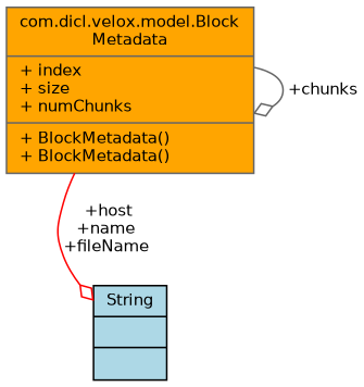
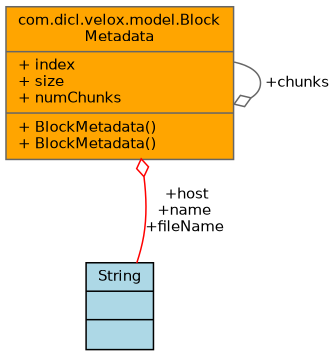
  digraph {
    node [fontname=Helvetica fontsize=10 shape=record style=filled]
    edge [arrowhead=odiamond fontname=Helvetica fontsize=10 labelfontname=Helvetica labelfontsize=10 style=solid]
    n1 [color=gray40 fillcolor=orange fontcolor=black height=0.2 label="{com.dicl.velox.model.Block\lMetadata\n|+ index\l+ size\l+ numChunks\l|+ BlockMetadata()\l+ BlockMetadata()\l}" width=0.4]
    n2 [color=black fillcolor=lightblue height=0.2 label="{String\n||}" width=0.4]
    n1 -> n1 [color=gray40 label=" +chunks"]
-   n1 -> n2 [color=red label=" +host\n+name\n+fileName"]
+   n2 -> n1 [color=red label=" +host\n+name\n+fileName"]
  }
